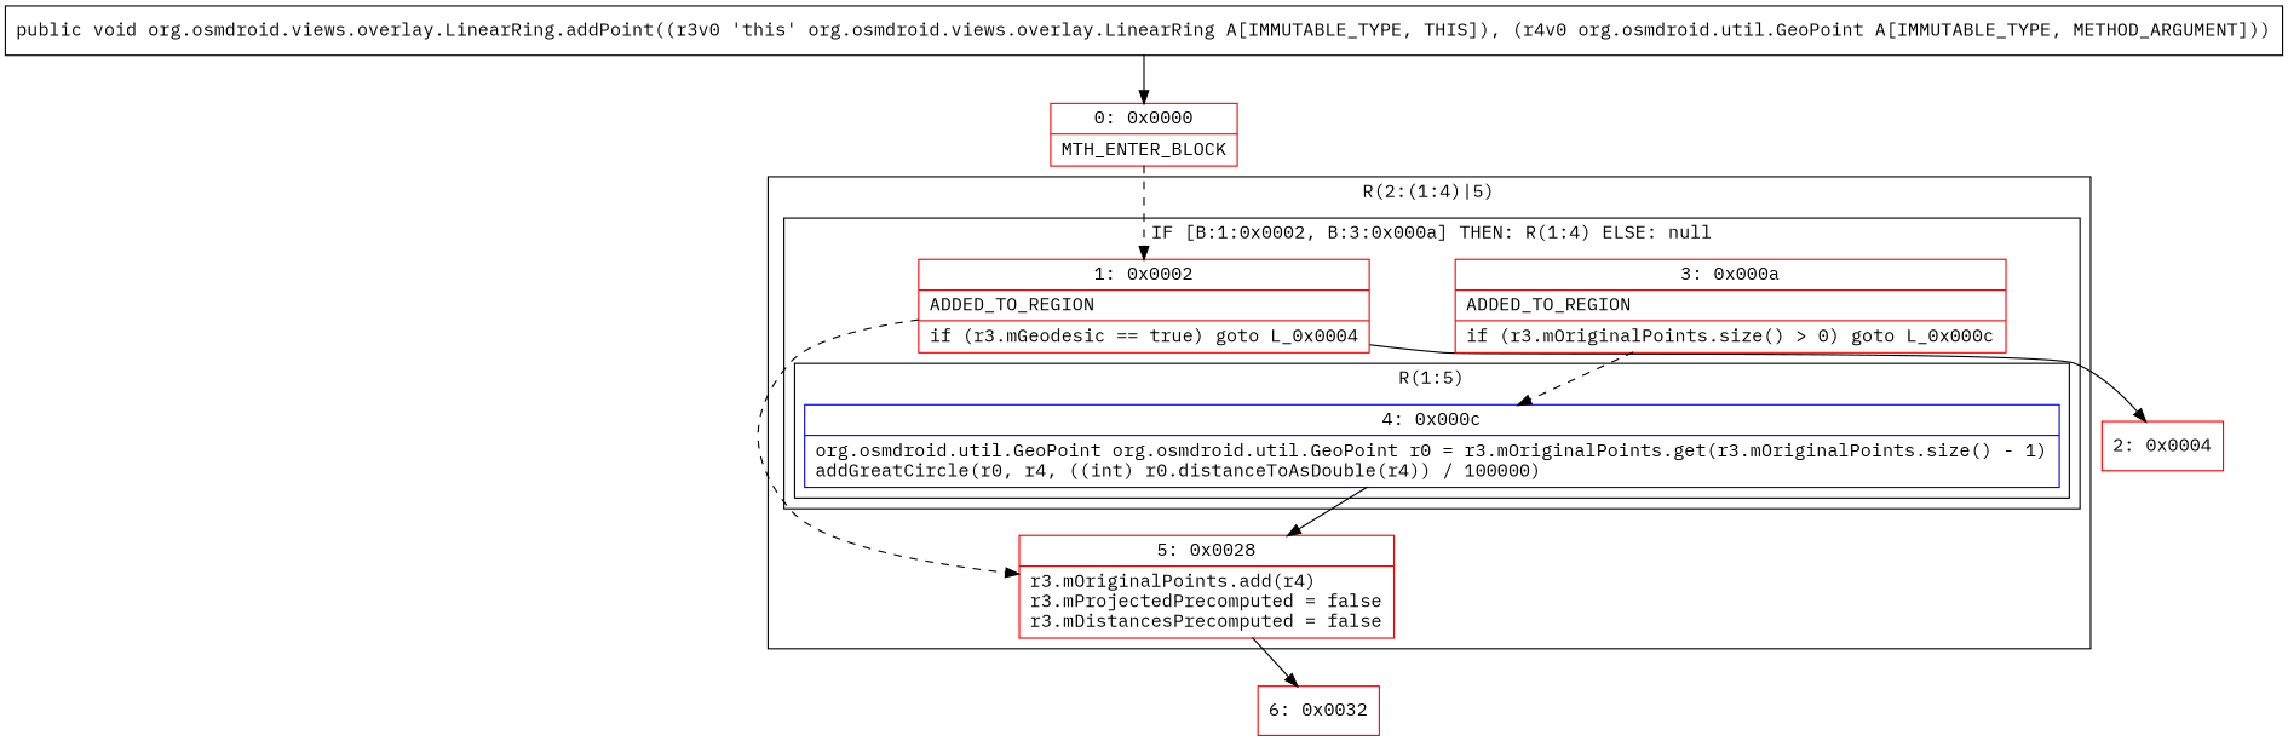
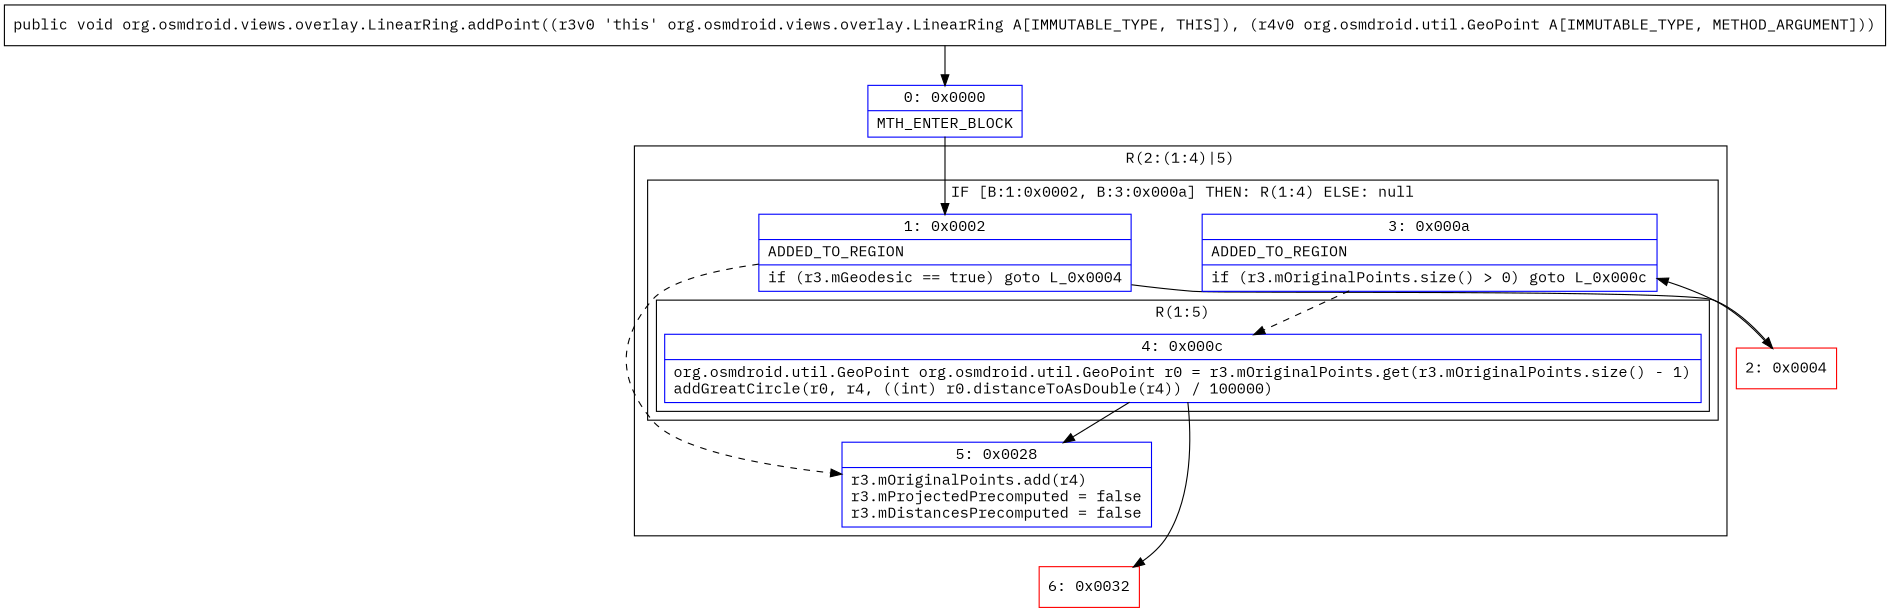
  digraph {
    fontname="IBM Plex Mono"
    node [color=blue fontname="IBM Plex Mono" shape=record]
    edge [fontname="IBM Plex Mono"]
    n1 [label="{4\:\ 0x000c|org.osmdroid.util.GeoPoint org.osmdroid.util.GeoPoint r0 = r3.mOriginalPoints.get(r3.mOriginalPoints.size() \- 1)\laddGreatCircle(r0, r4, ((int) r0.distanceToAsDouble(r4)) \/ 100000)\l}"]
-   n2 [color=red label="{1\:\ 0x0002|ADDED_TO_REGION\l|if (r3.mGeodesic == true) goto L_0x0004\l}"]
-   n3 [color=red label="{3\:\ 0x000a|ADDED_TO_REGION\l|if (r3.mOriginalPoints.size() \> 0) goto L_0x000c\l}"]
-   n4 [color=red label="{5\:\ 0x0028|r3.mOriginalPoints.add(r4)\lr3.mProjectedPrecomputed = false\lr3.mDistancesPrecomputed = false\l}"]
+   n2 [label="{1\:\ 0x0002|ADDED_TO_REGION\l|if (r3.mGeodesic == true) goto L_0x0004\l}"]
+   n3 [label="{3\:\ 0x000a|ADDED_TO_REGION\l|if (r3.mOriginalPoints.size() \> 0) goto L_0x000c\l}"]
+   n4 [label="{5\:\ 0x0028|r3.mOriginalPoints.add(r4)\lr3.mProjectedPrecomputed = false\lr3.mDistancesPrecomputed = false\l}"]
    n5 [color=red label="{2\:\ 0x0004}"]
    n6 [color=red label="{6\:\ 0x0032}"]
-   n7 [color=red label="{0\:\ 0x0000|MTH_ENTER_BLOCK\l}"]
+   n7 [label="{0\:\ 0x0000|MTH_ENTER_BLOCK\l}"]
    n8 [label="{public void org.osmdroid.views.overlay.LinearRing.addPoint((r3v0 'this' org.osmdroid.views.overlay.LinearRing A[IMMUTABLE_TYPE, THIS]), (r4v0 org.osmdroid.util.GeoPoint A[IMMUTABLE_TYPE, METHOD_ARGUMENT])) }" color=""]
    subgraph cluster_1 {
      label="R(2:(1:4)|5)"
      n4
      subgraph cluster_2 {
        label="IF [B:1:0x0002, B:3:0x000a] THEN: R(1:4) ELSE: null"
        n2
        n3
        subgraph cluster_3 {
          label="R(1:5)"
          n1
        }
      }
    }
    n1 -> n4
    n2 -> n4 [style=dashed]
    n2 -> n5
    n3 -> n1 [style=dashed]
-   n4 -> n6
-   n7 -> n2 [style=dashed]
+   n1 -> n6
+   n5 -> n3
+   n7 -> n2
    n8 -> n7
  }
